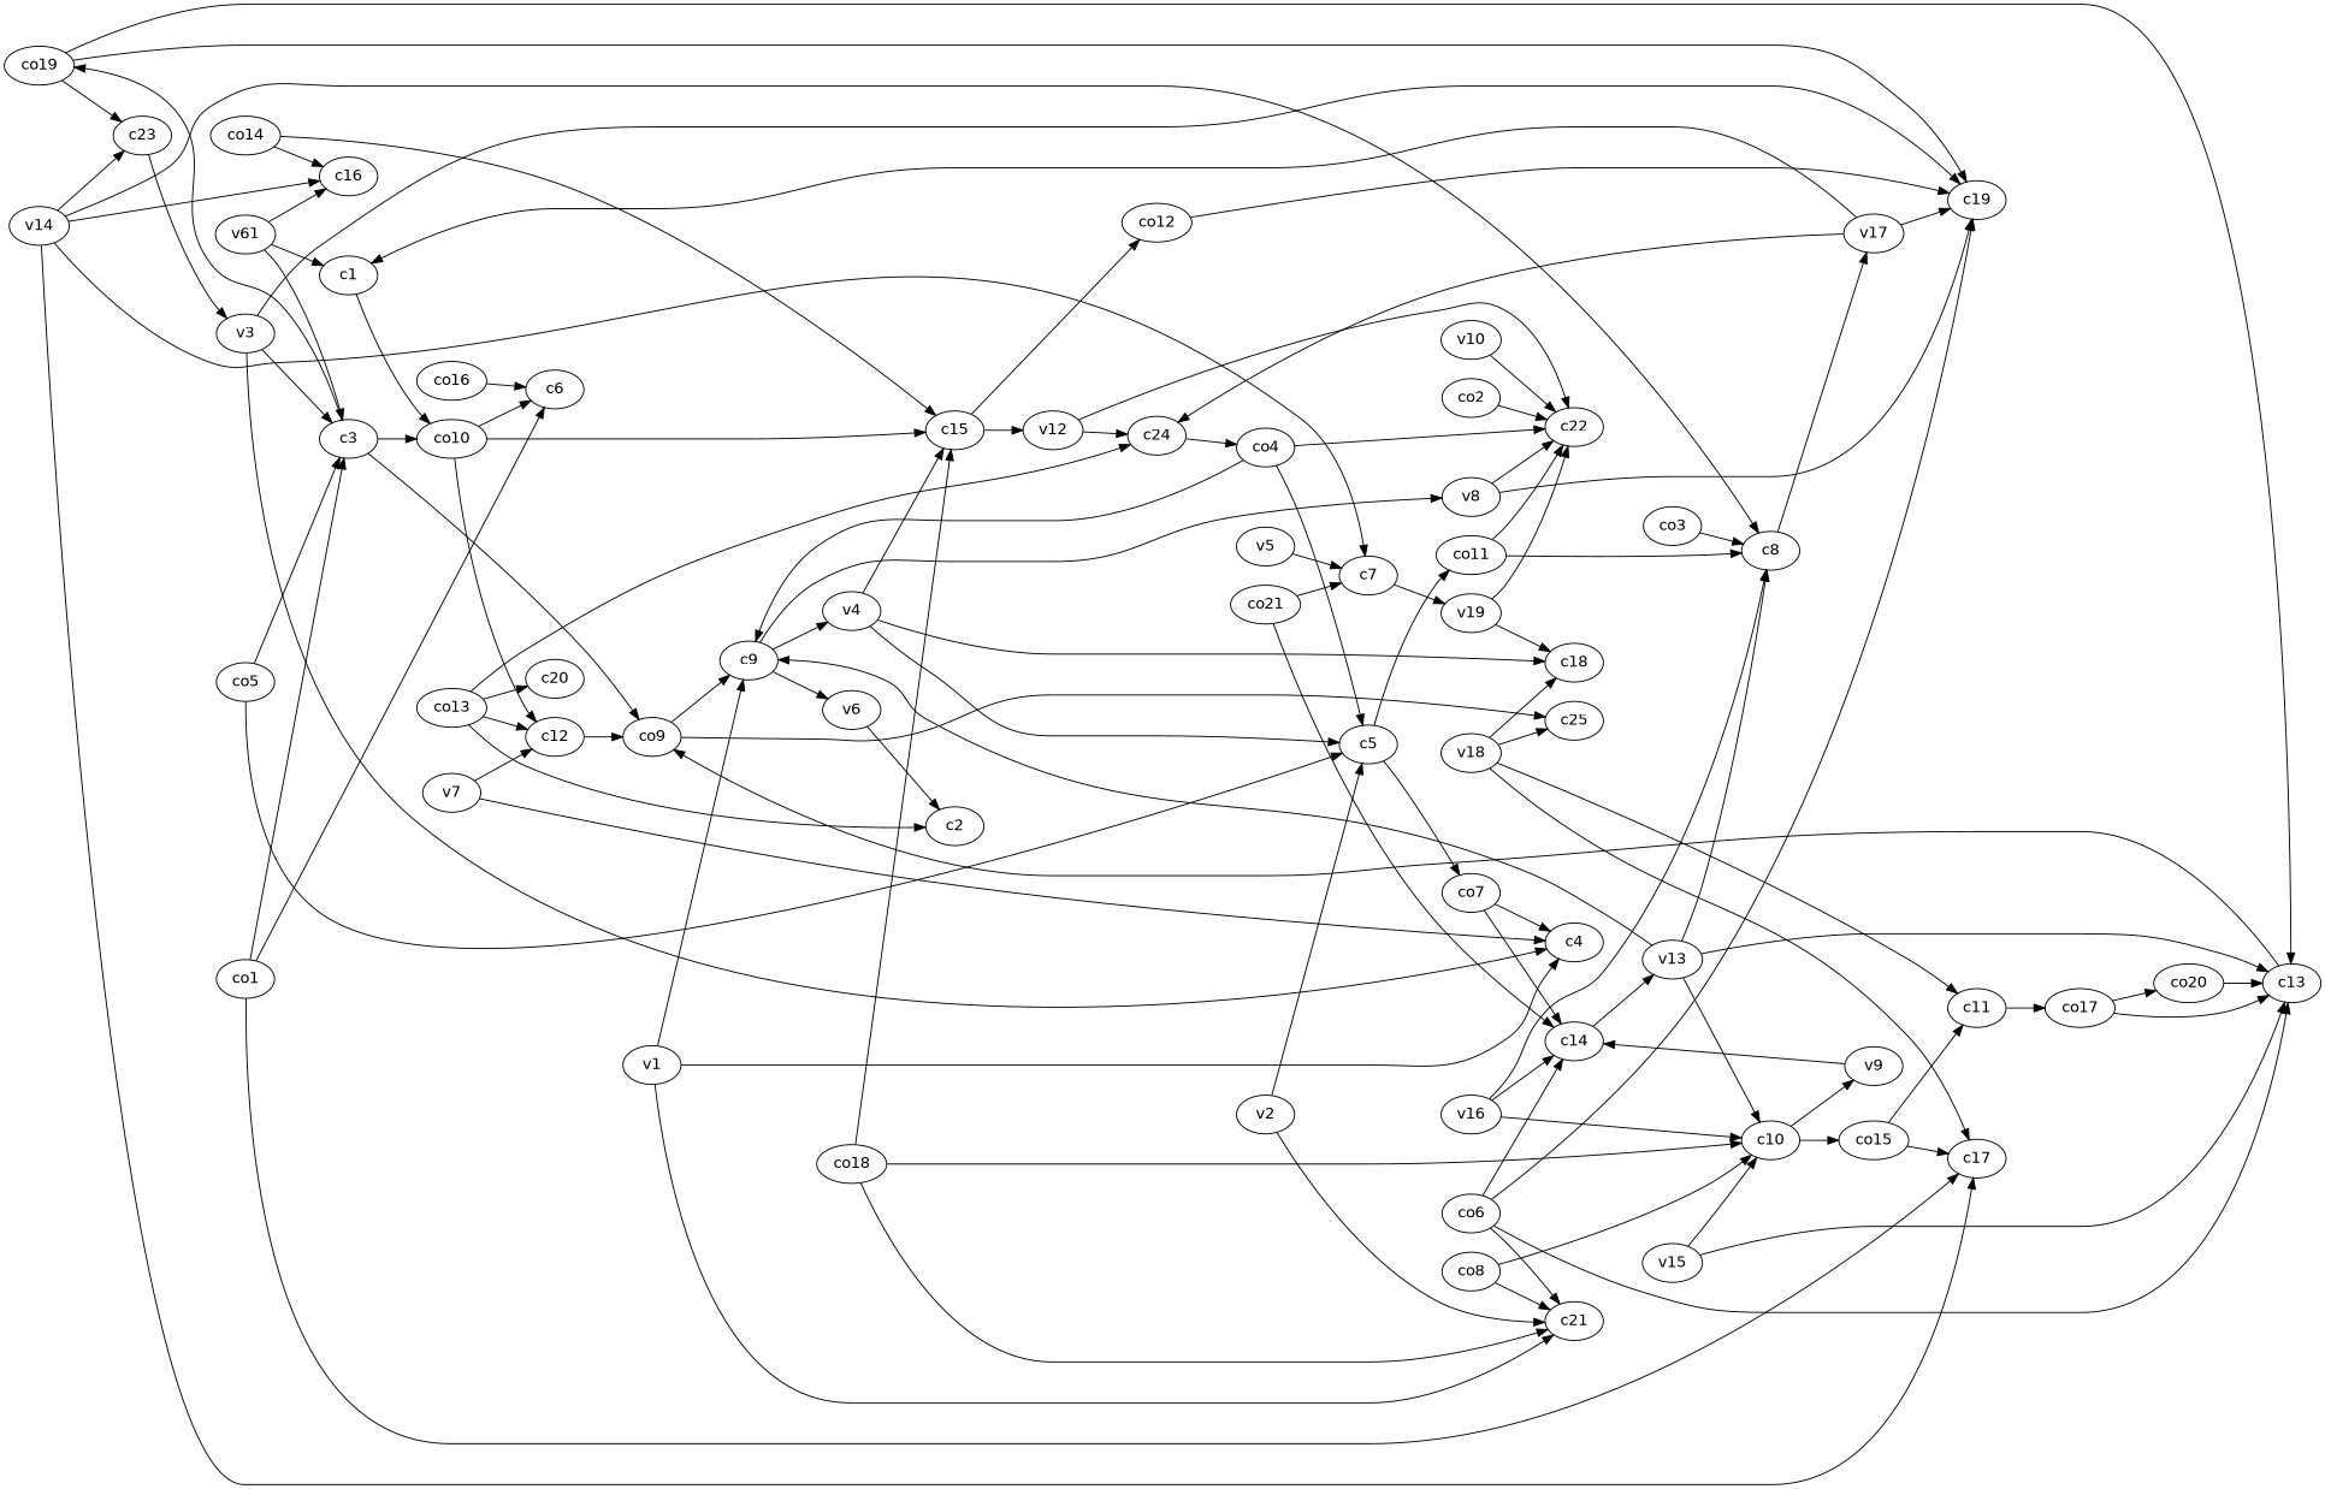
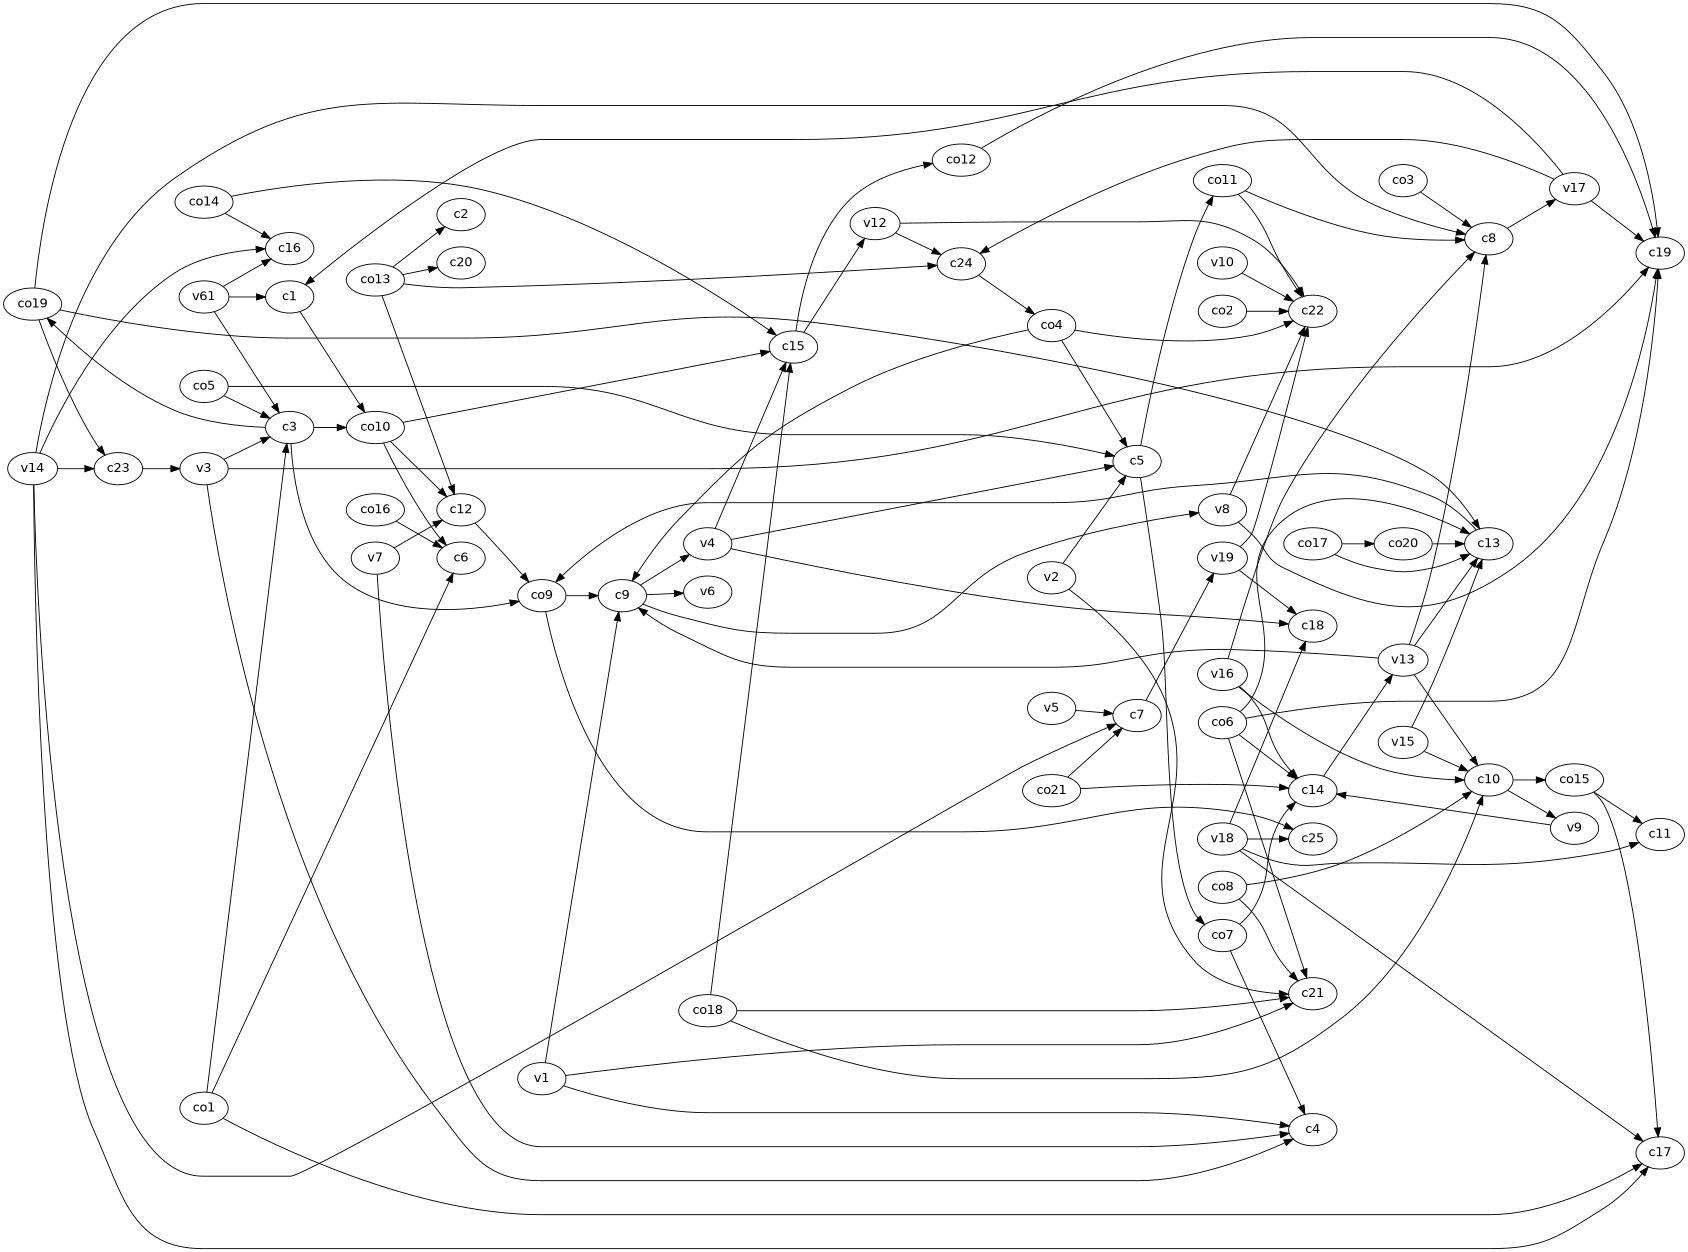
  strict digraph {
    fontname="DejaVu Sans"
    rankdir=LR
    node [fontname="DejaVu Sans"]
    edge [fontname="DejaVu Sans" weight=1]
    c1
    co10
    c12
    c15
    c6
    c3
    co9
    co19
    c9
    c25
    c13
    c23
    c19
    c5
    co7
    co11
    c14
    c4
    c8
    c22
    c7
    v19
    c18
    v17
    c24
    v4
    v6
    v8
    c2
    c10
    v9
    co15
    c11
    c17
    co17
    co20
    v13
    v12
    co12
    v3
    co4
    v1
    c21
    v2
    v5
    v7
    v10
    n48 [label=v61]
    c16
    v14
    v15
    v16
    v18
    co1
    co2
    co3
    co5
    co6
    co8
    co13
    c20
    co14
    co16
    co18
    co21
    c1 -> co10
    co10 -> c12
    co10 -> c15
    co10 -> c6
    c12 -> co9
    c15 -> v12
    c15 -> co12
    c3 -> co10
    c3 -> co9
    c3 -> co19
    co9 -> c9
    co9 -> c25
    co19 -> c13
    co19 -> c23
    co19 -> c19
    c9 -> v4
    c9 -> v6
    c9 -> v8
    c13 -> co9
    c23 -> v3
    c5 -> co7
    c5 -> co11
    co7 -> c14
    co7 -> c4
    co11 -> c8
    co11 -> c22
    c14 -> v13
    c8 -> v17
    c7 -> v19
    v19 -> c22
    v19 -> c18
    v17 -> c1
    v17 -> c19
    v17 -> c24
    c24 -> co4
    v4 -> c15
    v4 -> c5
    v4 -> c18
-   v6 -> c2
    v8 -> c19
    v8 -> c22
    c10 -> v9
    c10 -> co15
    v9 -> c14
    co15 -> c11
    co15 -> c17
-   c11 -> co17
    co17 -> c13
    co17 -> co20
    co20 -> c13
    v13 -> c9
    v13 -> c13
    v13 -> c8
    v13 -> c10
    v12 -> c22
    v12 -> c24
    co12 -> c19
    v3 -> c3
    v3 -> c19
    v3 -> c4
    co4 -> c9
    co4 -> c5
    co4 -> c22
    v1 -> c9
    v1 -> c4
    v1 -> c21
    v2 -> c5
    v2 -> c21
    v5 -> c7
    v7 -> c12
    v7 -> c4
    v10 -> c22
    n48 -> c1
    n48 -> c3
    n48 -> c16
    v14 -> c23
    v14 -> c8
    v14 -> c7
    v14 -> c17
    v14 -> c16
    v15 -> c13
    v15 -> c10
    v16 -> c14
    v16 -> c8
    v16 -> c10
    v18 -> c25
    v18 -> c18
    v18 -> c11
    v18 -> c17
    co1 -> c6
    co1 -> c3
    co1 -> c17
    co2 -> c22
    co3 -> c8
    co5 -> c3
    co5 -> c5
    co6 -> c13
    co6 -> c19
    co6 -> c14
    co6 -> c21
    co8 -> c10
    co8 -> c21
    co13 -> c12
    co13 -> c24
    co13 -> c2
    co13 -> c20
    co14 -> c15
    co14 -> c16
    co16 -> c6
    co18 -> c15
    co18 -> c10
    co18 -> c21
    co21 -> c14
    co21 -> c7
  }
